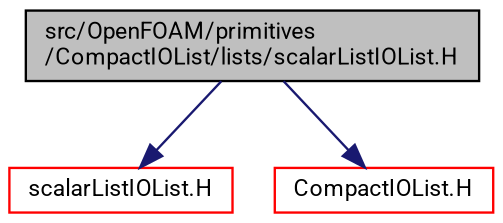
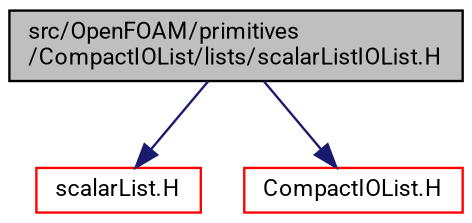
  digraph {
    fontname=Roboto
    node [color=red fontname=Roboto fontsize=10 shape=record]
    edge [color=midnightblue fontname=Roboto fontsize=10 labelfontname=FreeSans labelfontsize=10 style=solid]
    n1 [color=black fillcolor=grey75 fontcolor=black height=0.2 label="src/OpenFOAM/primitives\l/CompactIOList/lists/scalarListIOList.H" style=filled width=0.4]
-   n2 [height=0.2 label="scalarListIOList.H" width=0.4]
+   n2 [height=0.2 label="scalarList.H" width=0.4]
    n3 [height=0.2 label="CompactIOList.H" width=0.4]
    n1 -> n2
    n1 -> n3
  }
